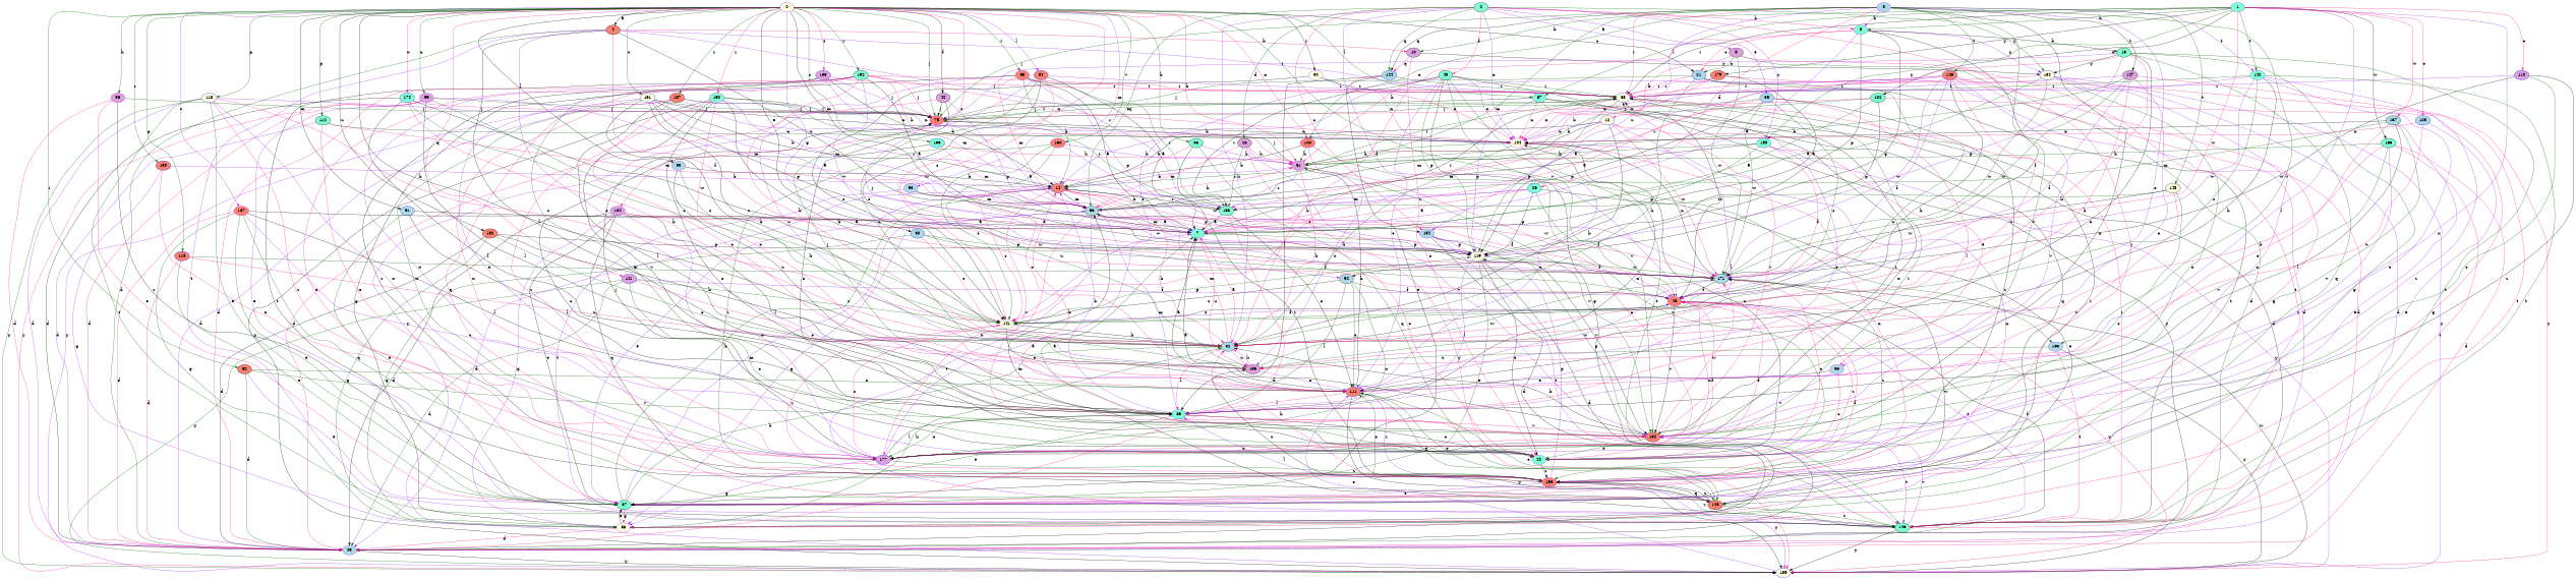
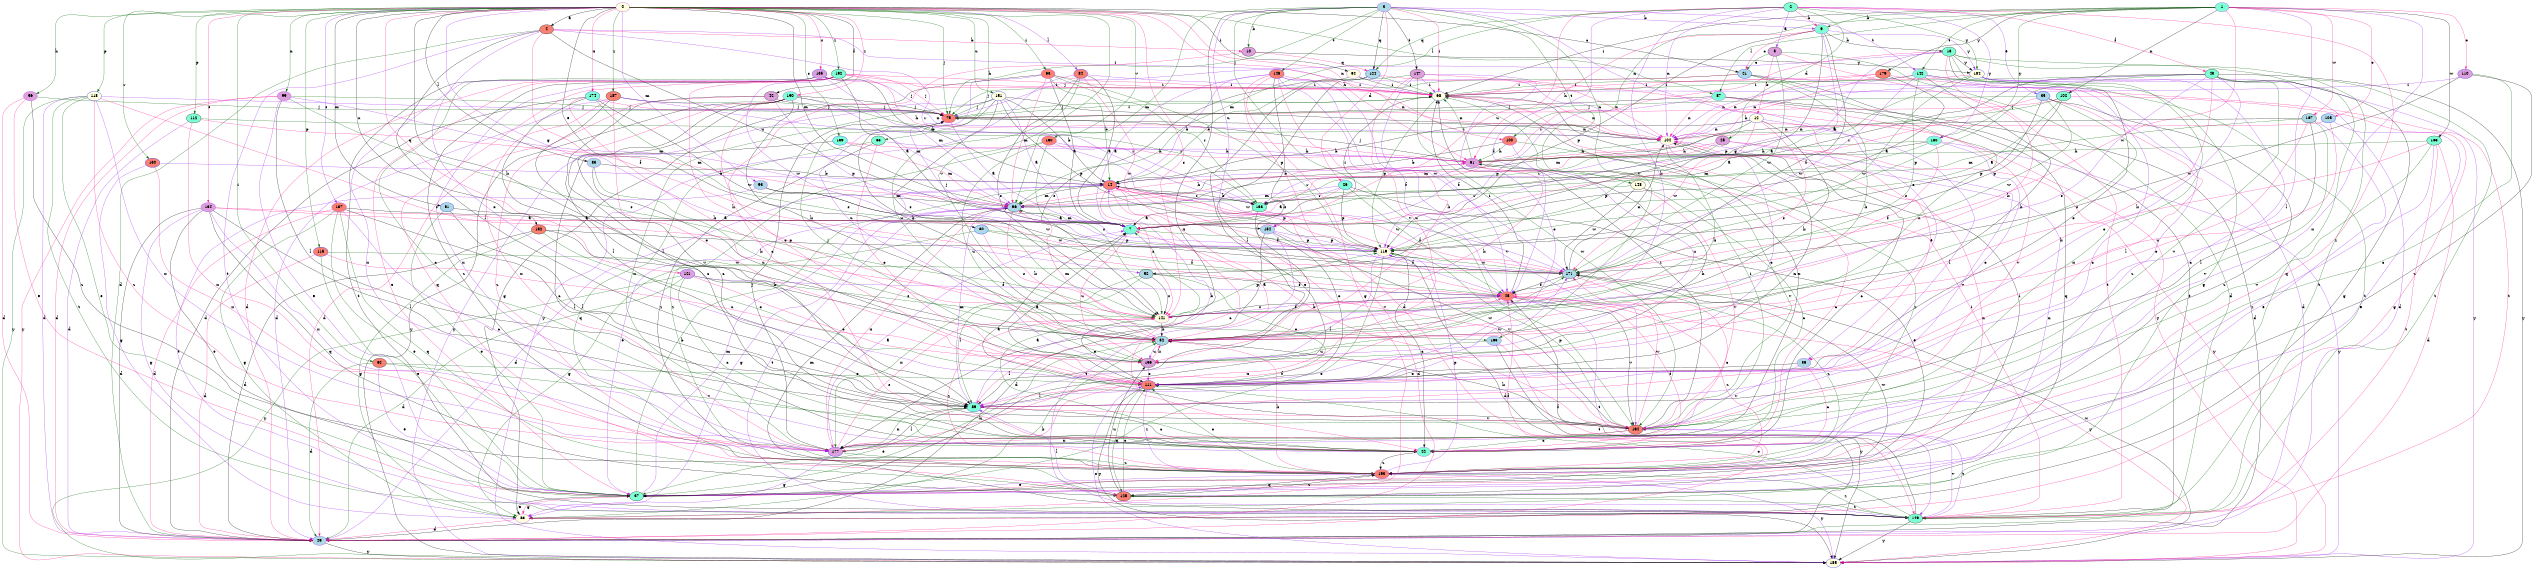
  strict digraph {
    node [color=purple fillcolor=aquamarine style=filled]
    edge [color=darkgreen]
    0 [fillcolor=lightyellow]
    4 [color=black fillcolor=salmon]
    21 [color=blue fillcolor=lightblue]
    30 [color=blue fillcolor=lightblue]
    42 [color=black fillcolor=plum]
    52 [color=black fillcolor=lightblue]
    55 [color=black]
    56 [fillcolor=plum]
    61 [fillcolor=plum]
    62 [color=black fillcolor=salmon]
    63 [fillcolor=salmon]
    64 [fillcolor=lightyellow]
    75 [fillcolor=salmon]
    82 [color=black fillcolor=lightblue]
    83 [fillcolor=lightblue]
    84 [color=blue fillcolor=salmon]
    87
    91 [color=blue fillcolor=lightblue]
    93 [fillcolor=lightblue]
    96 [color=black fillcolor=lightblue]
    99 [fillcolor=plum]
    100 [fillcolor=salmon]
    112 [color=black]
    115 [color=blue fillcolor=salmon]
    118 [color=blue fillcolor=lightyellow]
    121 [color=blue fillcolor=plum]
    130 [color=blue fillcolor=salmon]
    134 [fillcolor=plum]
    135 [color=blue fillcolor=plum]
    137 [fillcolor=salmon]
    139 [color=blue]
    141 [fillcolor=lightyellow]
    151 [color=blue fillcolor=lightyellow]
    152 [color=black fillcolor=salmon]
    160 [fillcolor=salmon]
    163 [fillcolor=lightblue]
    174 [color=blue]
    187 [color=black fillcolor=salmon]
    190
    192 [color=black]
    68 [color=blue fillcolor=lightyellow]
    89 [color=blue]
    45 [fillcolor=salmon]
    154 [fillcolor=lightblue]
    10 [color=black fillcolor=plum]
    29 [fillcolor=lightblue]
    111 [color=blue fillcolor=salmon]
    133 [color=black]
    149 [color=black]
    156 [color=black fillcolor=plum]
    119 [fillcolor=lightyellow]
    53 [fillcolor=lightyellow]
    22
    177 [color=blue fillcolor=plum]
    193 [fillcolor=salmon]
    125 [color=black fillcolor=salmon]
    37 [color=black]
    164 [color=black fillcolor=salmon]
    14 [color=blue fillcolor=salmon]
    7 [color=blue]
    104 [fillcolor=lightyellow]
    171 [color=black fillcolor=lightblue]
    185 [color=blue fillcolor=lightyellow]
    1
    9
    102 [color=black]
    105 [color=blue fillcolor=lightblue]
    110 [color=blue fillcolor=plum]
    142
    165 [color=black]
    167 [color=black fillcolor=lightblue]
    179 [color=black fillcolor=salmon]
    180
    184 [color=blue fillcolor=lightyellow]
    13 [color=black]
    2 [color=black]
    5 [color=black fillcolor=plum]
    25 [color=black fillcolor=plum]
    35 [color=blue fillcolor=lightblue]
    43 [color=black]
    124 [color=blue fillcolor=lightblue]
    12 [color=blue fillcolor=lightyellow]
    3 [fillcolor=lightblue]
    26 [color=blue]
    36 [fillcolor=lightblue]
    146 [color=blue fillcolor=salmon]
    147 [color=black fillcolor=plum]
    148 [color=black fillcolor=lightyellow]
    0 -> 4 [color=black label=a]
    0 -> 21 [color=black label=c]
    0 -> 30 [color=black label=e]
    0 -> 42 [color=black label=f]
    0 -> 52 [color=purple label=g]
    0 -> 55 [label=h]
    0 -> 56 [label=h]
    0 -> 61 [color=deeppink label=h]
    0 -> 62 [label=i]
    0 -> 63 [label=i]
    0 -> 64 [color=black label=i]
    0 -> 75 [label=j]
    0 -> 82 [color=black label=k]
    0 -> 83 [color=black label=l]
    0 -> 84 [color=purple label=l]
    0 -> 87 [label=l]
    0 -> 91 [color=black label=m]
    0 -> 93 [color=purple label=m]
    0 -> 96 [color=black label=m]
    0 -> 99 [label=n]
    0 -> 100 [color=deeppink label=n]
    0 -> 112 [label=p]
    0 -> 115 [label=p]
    0 -> 118 [label=p]
    0 -> 121 [color=deeppink label=q]
    0 -> 130 [label=r]
    0 -> 134 [color=deeppink label=s]
    0 -> 135 [color=deeppink label=s]
    0 -> 137 [color=purple label=s]
    0 -> 139 [label=s]
    0 -> 141 [color=deeppink label=s]
    0 -> 151 [label=u]
    0 -> 152 [color=black label=u]
    0 -> 160 [label=v]
    0 -> 163 [label=v]
    0 -> 174 [color=deeppink label=x]
    0 -> 187 [label=z]
    0 -> 190 [color=deeppink label=z]
    0 -> 192 [label=z]
    4 -> 68 [color=purple label=i]
    4 -> 89 [color=black label=l]
    4 -> 45 [color=deeppink label=f]
    4 -> 154 [color=black label=u]
    4 -> 10 [color=deeppink label=b]
    4 -> 29 [label=d]
    4 -> 111 [color=purple label=o]
    4 -> 133 [color=purple label=r]
    4 -> 149 [color=purple label=t]
    21 -> 75 [label=j]
    21 -> 82 [label=k]
    21 -> 68 [color=deeppink label=i]
    21 -> 29 [color=purple label=d]
    21 -> 149 [color=black label=t]
    21 -> 156 [label=u]
    30 -> 141 [color=deeppink label=s]
    30 -> 45 [label=f]
    30 -> 119 [label=p]
    30 -> 53 [label=g]
    42 -> 75 [color=black label=j]
    42 -> 29 [color=deeppink label=d]
    42 -> 119 [color=purple label=p]
    42 -> 22 [color=black label=c]
    52 -> 141 [color=black label=s]
    52 -> 89 [label=l]
    52 -> 45 [color=black label=f]
    52 -> 111 [label=o]
    52 -> 177 [label=x]
    55 -> 61 [color=purple label=h]
    55 -> 111 [color=deeppink label=o]
    55 -> 193 [color=black label=z]
    55 -> 125 [label=q]
    56 -> 75 [label=j]
    56 -> 29 [color=deeppink label=d]
    56 -> 193 [color=black label=z]
    56 -> 37 [color=deeppink label=e]
    61 -> 75 [color=black label=j]
    61 -> 82 [color=deeppink label=k]
    61 -> 68 [label=i]
    61 -> 133 [color=purple label=r]
    61 -> 22 [color=deeppink label=c]
    61 -> 164 [label=v]
    61 -> 14 [color=purple label=b]
    62 -> 29 [label=d]
    62 -> 111 [label=o]
    62 -> 37 [color=purple label=e]
    62 -> 164 [label=v]
    63 -> 96 [color=deeppink label=m]
    63 -> 68 [color=deeppink label=i]
    63 -> 133 [label=r]
    63 -> 156 [color=purple label=u]
-   63 -> 119 [color=purple label=p]
+   63 -> 119 [label=p]
    63 -> 53 [color=black label=g]
    63 -> 14 [label=b]
    63 -> 7 [color=black label=a]
    64 -> 141 [color=black label=s]
    64 -> 68 [color=black label=i]
    64 -> 104 [color=purple label=n]
    75 -> 68 [label=i]
    75 -> 7 [color=purple label=a]
    75 -> 104 [color=black label=n]
    82 -> 96 [color=deeppink label=m]
    82 -> 89 [color=deeppink label=l]
    82 -> 156 [color=purple label=u]
    82 -> 7 [color=deeppink label=a]
    83 -> 82 [label=k]
    83 -> 156 [color=black label=u]
    83 -> 14 [color=black label=b]
    84 -> 141 [color=black label=s]
    84 -> 68 [color=purple label=i]
    84 -> 156 [label=u]
    84 -> 7 [color=black label=a]
    84 -> 171 [color=deeppink label=w]
    84 -> 185 [color=purple label=y]
    87 -> 75 [color=black label=j]
    87 -> 29 [color=black label=d]
    87 -> 119 [color=purple label=p]
    87 -> 125 [color=black label=q]
    87 -> 164 [color=deeppink label=v]
    87 -> 104 [color=deeppink label=n]
    91 -> 89 [color=black label=l]
    91 -> 37 [label=e]
    91 -> 7 [color=black label=a]
    93 -> 96 [color=black label=m]
    93 -> 149 [color=purple label=t]
    93 -> 171 [color=black label=w]
    96 -> 61 [color=deeppink label=h]
    96 -> 82 [color=deeppink label=k]
    96 -> 149 [color=purple label=t]
    96 -> 53 [color=purple label=g]
    96 -> 177 [color=deeppink label=x]
    96 -> 7 [color=purple label=a]
    99 -> 75 [label=j]
    99 -> 96 [color=purple label=m]
    99 -> 141 [label=s]
    99 -> 89 [color=black label=l]
    99 -> 29 [color=deeppink label=d]
    99 -> 37 [color=purple label=e]
    99 -> 185 [color=deeppink label=y]
    100 -> 61 [label=h]
    100 -> 156 [color=purple label=u]
    100 -> 193 [label=z]
    100 -> 14 [color=black label=b]
    112 -> 96 [color=deeppink label=m]
    112 -> 29 [color=purple label=d]
    112 -> 177 [color=deeppink label=x]
    112 -> 104 [label=n]
    115 -> 29 [color=deeppink label=d]
    115 -> 156 [color=deeppink label=u]
    115 -> 37 [label=e]
    115 -> 171 [label=w]
    118 -> 75 [color=purple label=j]
    118 -> 141 [color=deeppink label=s]
    118 -> 29 [color=purple label=d]
    118 -> 149 [label=t]
    118 -> 177 [color=purple label=x]
    118 -> 193 [color=deeppink label=z]
    118 -> 37 [label=e]
    118 -> 185 [label=y]
    121 -> 141 [label=s]
    121 -> 45 [color=purple label=f]
    121 -> 29 [label=d]
    121 -> 111 [color=deeppink label=o]
    121 -> 22 [label=c]
    121 -> 185 [label=y]
    130 -> 53 [color=purple label=g]
    130 -> 177 [color=deeppink label=x]
    130 -> 14 [color=purple label=b]
    134 -> 89 [color=black label=l]
    134 -> 29 [color=black label=d]
    134 -> 53 [color=purple label=g]
    134 -> 177 [color=purple label=x]
    134 -> 125 [color=black label=q]
    134 -> 37 [color=black label=e]
    134 -> 7 [color=deeppink label=a]
    134 -> 171 [color=deeppink label=w]
    135 -> 75 [color=purple label=j]
    135 -> 96 [color=purple label=m]
    135 -> 68 [color=deeppink label=i]
    135 -> 149 [color=black label=t]
    135 -> 22 [label=c]
    135 -> 177 [color=purple label=x]
    135 -> 14 [color=black label=b]
    137 -> 89 [color=black label=l]
    137 -> 29 [color=deeppink label=d]
    137 -> 53 [label=g]
    137 -> 22 [color=purple label=c]
    137 -> 125 [label=q]
    137 -> 37 [label=e]
    137 -> 7 [color=black label=a]
    139 -> 61 [color=deeppink label=h]
    139 -> 96 [color=deeppink label=m]
    139 -> 22 [color=black label=c]
    141 -> 82 [color=black label=k]
    141 -> 45 [color=purple label=f]
    141 -> 111 [color=black label=o]
    141 -> 119 [label=p]
    141 -> 193 [color=deeppink label=z]
    151 -> 75 [label=j]
    151 -> 82 [color=black label=k]
    151 -> 141 [color=black label=s]
    151 -> 119 [color=black label=p]
    151 -> 177 [label=x]
    151 -> 14 [color=black label=b]
    151 -> 7 [color=purple label=a]
    151 -> 104 [color=black label=n]
    151 -> 185 [color=purple label=y]
    152 -> 82 [color=black label=k]
    152 -> 29 [color=black label=d]
    152 -> 111 [label=o]
    152 -> 119 [color=black label=p]
    152 -> 53 [label=g]
    160 -> 61 [color=purple label=h]
    160 -> 141 [label=s]
    160 -> 156 [label=u]
    160 -> 193 [label=z]
    160 -> 171 [color=purple label=w]
    163 -> 149 [color=deeppink label=t]
    163 -> 156 [label=u]
    163 -> 185 [color=black label=y]
    174 -> 75 [color=deeppink label=j]
    174 -> 82 [color=deeppink label=k]
    174 -> 141 [label=s]
    174 -> 89 [color=black label=l]
    174 -> 29 [color=black label=d]
    174 -> 171 [color=black label=w]
    187 -> 75 [label=j]
    187 -> 89 [color=black label=l]
    187 -> 29 [color=purple label=d]
    187 -> 111 [color=deeppink label=o]
    187 -> 133 [color=purple label=r]
    187 -> 177 [color=deeppink label=x]
    187 -> 104 [color=purple label=n]
    190 -> 75 [color=black label=j]
    190 -> 82 [color=black label=k]
    190 -> 96 [color=purple label=m]
    190 -> 111 [color=deeppink label=o]
    190 -> 133 [label=r]
    190 -> 22 [color=black label=c]
    190 -> 193 [color=deeppink label=z]
    190 -> 164 [color=black label=v]
    190 -> 185 [color=black label=y]
    192 -> 61 [color=deeppink label=h]
    192 -> 75 [color=deeppink label=j]
    192 -> 82 [color=deeppink label=k]
    192 -> 68 [color=deeppink label=i]
    192 -> 29 [color=deeppink label=d]
    192 -> 177 [color=purple label=x]
    192 -> 193 [color=black label=z]
    192 -> 125 [color=deeppink label=q]
    192 -> 37 [color=deeppink label=e]
    192 -> 7 [color=black label=a]
    192 -> 104 [color=deeppink label=n]
    192 -> 171 [color=purple label=w]
    68 -> 75 [label=j]
    68 -> 119 [label=p]
    68 -> 177 [color=black label=x]
    68 -> 104 [color=deeppink label=n]
    89 -> 96 [color=purple label=m]
    89 -> 22 [color=black label=c]
    89 -> 177 [label=x]
    89 -> 37 [label=e]
    89 -> 164 [color=deeppink label=v]
    89 -> 14 [color=purple label=b]
    89 -> 104 [color=black label=n]
    45 -> 141 [color=black label=s]
    45 -> 68 [color=black label=i]
    45 -> 149 [color=purple label=t]
    45 -> 177 [color=deeppink label=x]
    45 -> 193 [color=deeppink label=z]
    45 -> 164 [color=black label=v]
    45 -> 185 [color=deeppink label=y]
    154 -> 45 [color=purple label=f]
    154 -> 29 [color=black label=d]
    154 -> 149 [color=purple label=t]
    154 -> 119 [color=purple label=p]
    154 -> 164 [color=black label=v]
    10 -> 22 [color=deeppink label=c]
    10 -> 184 [color=black label=y]
    10 -> 124 [color=deeppink label=q]
    29 -> 185 [color=black label=y]
    111 -> 61 [color=black label=h]
    111 -> 89 [color=deeppink label=l]
    111 -> 193 [color=purple label=z]
    111 -> 125 [label=q]
    111 -> 7 [color=black label=a]
    111 -> 171 [color=purple label=w]
    111 -> 185 [color=black label=y]
    133 -> 29 [color=deeppink label=d]
    133 -> 111 [color=black label=o]
    133 -> 14 [color=black label=b]
    133 -> 7 [color=black label=a]
    149 -> 96 [color=black label=m]
    149 -> 68 [color=deeppink label=i]
    149 -> 45 [color=black label=f]
    149 -> 111 [label=o]
    149 -> 193 [label=z]
    149 -> 164 [color=purple label=v]
    149 -> 185 [color=black label=y]
    156 -> 75 [label=j]
    156 -> 82 [color=deeppink label=k]
    156 -> 111 [color=purple label=o]
    156 -> 171 [label=w]
    119 -> 75 [color=purple label=j]
    119 -> 89 [color=purple label=l]
    119 -> 29 [color=black label=d]
    119 -> 22 [color=black label=c]
    119 -> 37 [label=e]
    119 -> 171 [label=w]
    53 -> 82 [label=k]
    53 -> 29 [color=deeppink label=d]
    53 -> 37 [color=black label=e]
    22 -> 45 [color=deeppink label=f]
    22 -> 193 [color=black label=z]
    22 -> 7 [label=a]
    177 -> 75 [color=black label=j]
    177 -> 141 [color=deeppink label=s]
    177 -> 68 [label=i]
    177 -> 89 [color=black label=l]
    177 -> 45 [color=deeppink label=f]
    177 -> 53 [color=purple label=g]
    177 -> 193 [label=z]
    177 -> 7 [color=purple label=a]
    193 -> 82 [color=deeppink label=k]
    193 -> 111 [label=o]
    193 -> 119 [color=purple label=p]
    193 -> 125 [color=black label=q]
    193 -> 37 [color=purple label=e]
    193 -> 185 [color=purple label=y]
    125 -> 68 [color=black label=i]
    125 -> 89 [color=purple label=l]
    125 -> 111 [label=o]
    125 -> 149 [label=t]
    125 -> 156 [color=black label=u]
    125 -> 193 [color=black label=z]
    125 -> 104 [color=purple label=n]
    37 -> 82 [label=k]
    37 -> 96 [color=purple label=m]
    37 -> 45 [color=deeppink label=f]
    37 -> 53 [color=deeppink label=g]
    37 -> 14 [label=b]
    37 -> 104 [color=deeppink label=n]
    37 -> 171 [color=black label=w]
    164 -> 82 [color=black label=k]
    164 -> 68 [color=black label=i]
    164 -> 149 [color=purple label=t]
    164 -> 119 [label=p]
    164 -> 22 [label=c]
    164 -> 177 [color=deeppink label=x]
    164 -> 14 [color=deeppink label=b]
    164 -> 7 [color=black label=a]
    164 -> 171 [color=deeppink label=w]
    14 -> 96 [color=black label=m]
    14 -> 141 [color=deeppink label=s]
    14 -> 45 [color=deeppink label=f]
    14 -> 29 [color=purple label=d]
    14 -> 133 [color=black label=r]
    14 -> 119 [color=deeppink label=p]
    14 -> 22 [color=deeppink label=c]
    14 -> 37 [color=purple label=e]
    14 -> 164 [color=deeppink label=v]
    14 -> 171 [color=deeppink label=w]
    7 -> 96 [label=m]
    7 -> 68 [color=black label=i]
    7 -> 156 [color=deeppink label=u]
    7 -> 119 [label=p]
    104 -> 61 [label=h]
    104 -> 82 [label=k]
    104 -> 111 [color=purple label=o]
    104 -> 22 [color=black label=c]
    171 -> 45 [color=black label=f]
    171 -> 22 [color=deeppink label=c]
    171 -> 193 [label=z]
    171 -> 104 [color=black label=n]
    185 -> 111 [color=purple label=o]
    185 -> 171 [color=black label=w]
    1 -> 87 [label=l]
    1 -> 100 [label=n]
    1 -> 68 [color=black label=i]
    1 -> 89 [color=purple label=l]
    1 -> 177 [color=purple label=x]
    1 -> 171 [color=deeppink label=w]
    1 -> 9 [label=b]
    1 -> 102 [color=black label=n]
    1 -> 105 [color=deeppink label=o]
    1 -> 110 [color=deeppink label=o]
    1 -> 142 [label=t]
    1 -> 165 [color=black label=w]
    1 -> 167 [color=deeppink label=w]
    1 -> 179 [color=black label=y]
    1 -> 180 [label=y]
    9 -> 21 [color=deeppink label=c]
    9 -> 52 [color=black label=g]
    9 -> 61 [color=deeppink label=h]
    9 -> 45 [color=black label=f]
    9 -> 119 [color=black label=p]
    9 -> 7 [color=purple label=a]
    9 -> 184 [color=purple label=y]
    9 -> 13 [color=black label=b]
    102 -> 61 [label=h]
    102 -> 75 [color=deeppink label=j]
    102 -> 119 [color=black label=p]
    102 -> 53 [color=deeppink label=g]
    102 -> 7 [label=a]
    105 -> 156 [color=deeppink label=u]
    105 -> 37 [color=purple label=e]
    105 -> 104 [color=deeppink label=n]
    110 -> 68 [color=purple label=i]
    110 -> 22 [label=c]
    110 -> 193 [color=black label=z]
    110 -> 171 [color=black label=w]
    142 -> 82 [color=black label=k]
    142 -> 141 [label=s]
    142 -> 68 [label=i]
    142 -> 149 [label=t]
    142 -> 22 [color=purple label=c]
    142 -> 193 [color=purple label=z]
    142 -> 104 [color=purple label=n]
    142 -> 171 [color=purple label=w]
    165 -> 61 [label=h]
    165 -> 82 [color=deeppink label=k]
    165 -> 29 [color=deeppink label=d]
    165 -> 149 [color=deeppink label=t]
    165 -> 193 [color=purple label=z]
    165 -> 164 [label=v]
    167 -> 96 [label=m]
    167 -> 89 [color=black label=l]
    167 -> 111 [color=deeppink label=o]
    167 -> 37 [color=purple label=e]
    167 -> 164 [label=v]
    167 -> 104 [color=black label=n]
    179 -> 61 [color=deeppink label=h]
    179 -> 68 [color=deeppink label=i]
    179 -> 149 [color=deeppink label=t]
    179 -> 7 [color=black label=a]
    179 -> 104 [color=deeppink label=n]
    180 -> 61 [label=h]
    180 -> 96 [color=black label=m]
    180 -> 45 [color=deeppink label=f]
    180 -> 111 [color=purple label=o]
    180 -> 119 [label=p]
    180 -> 185 [color=purple label=y]
    184 -> 68 [color=deeppink label=i]
    184 -> 29 [color=purple label=d]
    184 -> 22 [color=purple label=c]
    184 -> 177 [label=x]
    184 -> 7 [label=a]
    184 -> 171 [label=w]
    184 -> 185 [color=purple label=y]
    13 -> 75 [color=purple label=j]
    13 -> 82 [color=deeppink label=k]
    13 -> 111 [color=black label=o]
    13 -> 133 [color=deeppink label=r]
    13 -> 149 [label=t]
    13 -> 119 [color=purple label=p]
    13 -> 53 [label=g]
    13 -> 125 [label=q]
    13 -> 184 [color=black label=y]
    2 -> 82 [color=purple label=k]
    2 -> 96 [label=m]
    2 -> 45 [color=purple label=f]
    2 -> 154 [color=deeppink label=u]
    2 -> 193 [color=deeppink label=z]
    2 -> 104 [color=purple label=n]
    2 -> 9 [color=deeppink label=b]
    2 -> 180 [color=purple label=y]
    2 -> 184 [label=y]
    2 -> 5 [color=purple label=a]
    2 -> 25 [label=d]
    2 -> 35 [color=purple label=e]
    2 -> 43 [color=deeppink label=f]
    2 -> 124 [label=q]
    5 -> 21 [label=c]
    5 -> 29 [label=d]
    5 -> 149 [color=deeppink label=t]
    5 -> 171 [label=w]
    5 -> 12 [color=deeppink label=b]
    25 -> 61 [color=deeppink label=h]
    25 -> 96 [color=deeppink label=m]
    25 -> 133 [label=r]
    25 -> 164 [color=purple label=v]
    25 -> 185 [color=deeppink label=y]
    35 -> 75 [label=j]
    35 -> 141 [label=s]
    35 -> 89 [color=deeppink label=l]
    35 -> 119 [color=black label=p]
    35 -> 193 [color=black label=z]
    35 -> 7 [color=deeppink label=a]
    35 -> 171 [label=w]
    43 -> 82 [color=deeppink label=k]
    43 -> 141 [color=purple label=s]
    43 -> 68 [label=i]
    43 -> 111 [color=purple label=o]
    43 -> 133 [color=black label=r]
    43 -> 149 [label=t]
    43 -> 119 [label=p]
    43 -> 53 [color=black label=g]
    43 -> 164 [label=v]
    43 -> 104 [color=purple label=n]
    43 -> 185 [color=black label=y]
    124 -> 68 [label=i]
    124 -> 89 [color=black label=l]
    124 -> 37 [color=black label=e]
    124 -> 104 [color=deeppink label=n]
    12 -> 82 [color=black label=k]
    12 -> 96 [color=black label=m]
    12 -> 141 [color=deeppink label=s]
    12 -> 89 [color=purple label=l]
    12 -> 14 [color=black label=b]
    12 -> 104 [color=purple label=n]
    12 -> 171 [color=deeppink label=w]
    12 -> 36 [color=deeppink label=e]
    3 -> 75 [label=j]
    3 -> 96 [label=m]
    3 -> 163 [label=v]
    3 -> 68 [color=deeppink label=i]
    3 -> 154 [color=purple label=u]
    3 -> 10 [label=b]
    3 -> 177 [color=black label=x]
    3 -> 164 [label=v]
    3 -> 9 [color=purple label=b]
    3 -> 142 [color=purple label=t]
    3 -> 124 [color=black label=q]
    3 -> 26 [color=deeppink label=d]
    3 -> 36 [color=purple label=e]
    3 -> 146 [label=t]
    3 -> 147 [color=black label=t]
    3 -> 148 [label=t]
    26 -> 96 [color=purple label=m]
    26 -> 45 [label=f]
    26 -> 133 [color=purple label=r]
    26 -> 119 [color=black label=p]
    26 -> 37 [color=black label=e]
    26 -> 7 [color=deeppink label=a]
    36 -> 111 [color=black label=o]
    36 -> 22 [color=deeppink label=c]
    36 -> 164 [color=purple label=v]
    146 -> 82 [color=black label=k]
    146 -> 68 [color=deeppink label=i]
    146 -> 45 [color=purple label=f]
    146 -> 29 [color=deeppink label=d]
    146 -> 156 [color=deeppink label=u]
    146 -> 53 [color=deeppink label=g]
    146 -> 164 [color=purple label=v]
    146 -> 14 [color=purple label=b]
    146 -> 7 [color=purple label=a]
    146 -> 171 [color=purple label=w]
    147 -> 82 [color=deeppink label=k]
    147 -> 68 [color=purple label=i]
    147 -> 45 [color=purple label=f]
    147 -> 111 [color=purple label=o]
    147 -> 14 [label=b]
-   147 -> 171 [label=w]
+   147 -> 164 [label=w]
    147 -> 185 [color=deeppink label=y]
    148 -> 133 [label=r]
    148 -> 22 [label=c]
    148 -> 164 [color=deeppink label=v]
    148 -> 171 [color=black label=w]
  }
